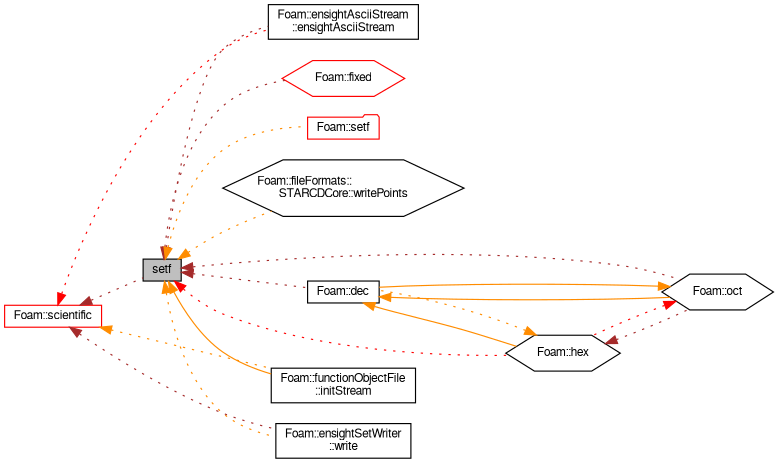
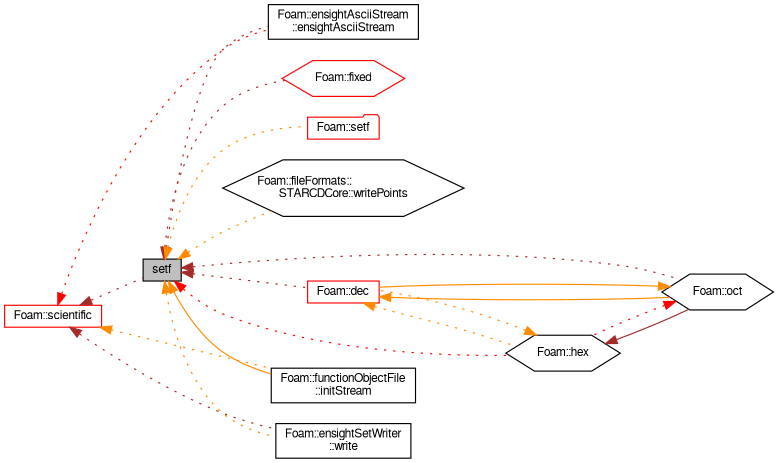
  digraph {
    rankdir=LR
    node [color=black fontname=FreeSans fontsize=10 shape=box]
    edge [color=darkorange dir=back fontname=FreeSans fontsize=10 labelfontname=FreeSans labelfontsize=10 style=dotted]
    n1 [fillcolor=grey75 fontcolor=black height=0.2 label=setf style=filled width=0.4]
-   n2 [height=0.2 label="Foam::dec" width=0.4]
+   n2 [color=red height=0.2 label="Foam::dec" width=0.4]
    n3 [height=0.2 label="Foam::hex" shape=hexagon width=0.4]
    n4 [height=0.2 label="Foam::oct" shape=hexagon width=0.4]
    n5 [height=0.2 label="Foam::ensightAsciiStream\l::ensightAsciiStream" width=0.4]
    n6 [color=red height=0.2 label="Foam::fixed" shape=hexagon width=0.4]
    n7 [height=0.2 label="Foam::functionObjectFile\l::initStream" width=0.4]
    n8 [height=0.2 label="Foam::ensightSetWriter\l::write" width=0.4]
    n9 [color=red height=0.2 label="Foam::setf" shape=folder width=0.4]
    n10 [height=0.2 label="Foam::fileFormats::\lSTARCDCore::writePoints" shape=hexagon width=0.4]
    n11 [color=red height=0.2 label="Foam::scientific" width=0.4]
    n1 -> n2 [color=brown]
    n1 -> n3 [color=red]
    n1 -> n4 [color=brown]
    n1 -> n5 [color=brown]
    n1 -> n6 [color=brown]
    n1 -> n7 [style=solid]
    n1 -> n8
    n1 -> n9
    n1 -> n10
-   n2 -> n3 [style=solid]
+   n2 -> n3
    n2 -> n4 [style=solid]
    n3 -> n2
-   n3 -> n4 [color=brown]
+   n3 -> n4 [color=brown style=solid]
    n4 -> n2 [style=solid]
    n4 -> n3 [color=red]
    n11 -> n1 [color=brown]
    n11 -> n5 [color=red]
    n11 -> n7
    n11 -> n8 [color=brown]
  }
